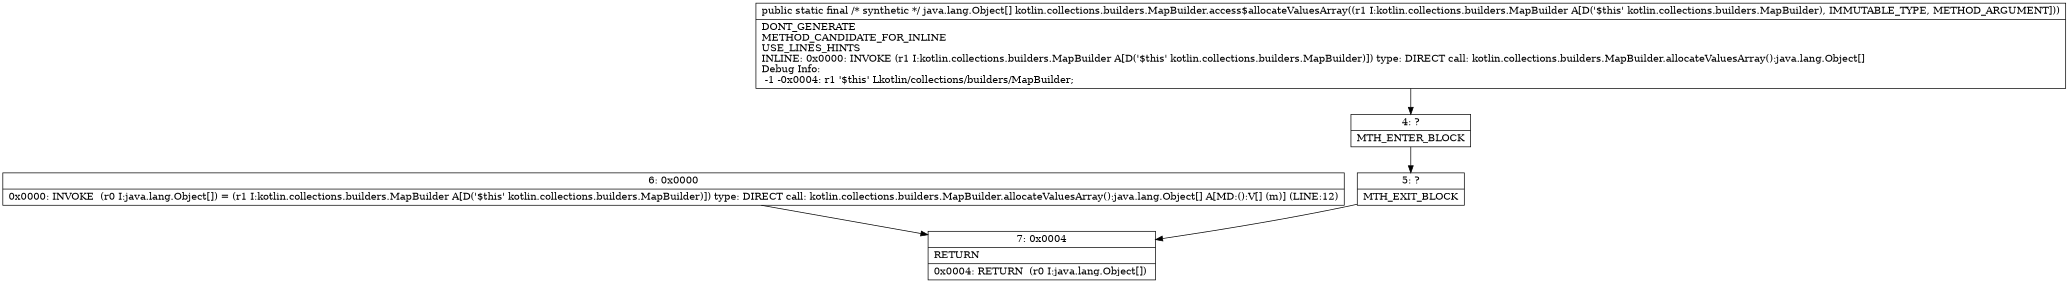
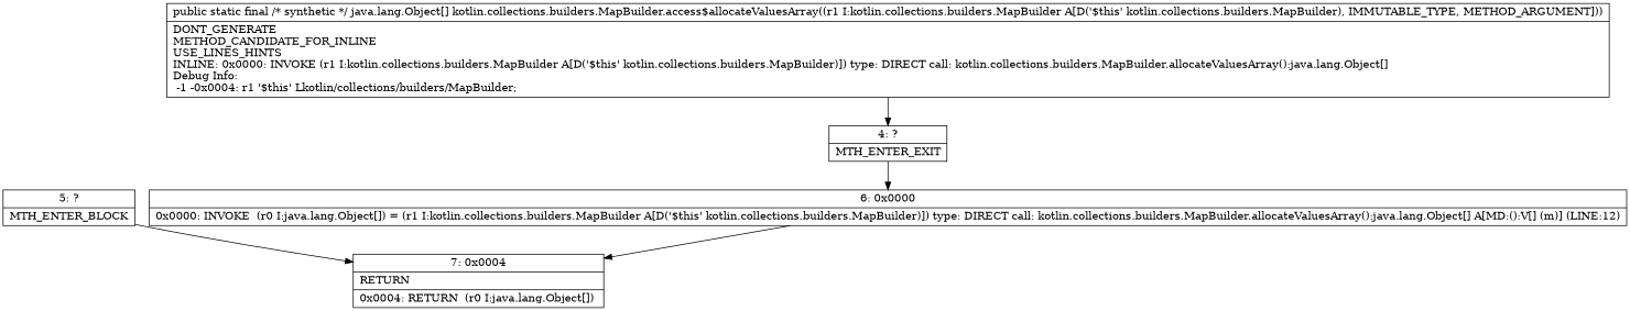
  digraph {
    node [shape=record]
-   n1 [label="{4\:\ ?|MTH_ENTER_BLOCK\l}"]
+   n1 [label="{4\:\ ?|MTH_ENTER_EXIT\l}"]
    n2 [label="{6\:\ 0x0000|0x0000: INVOKE  (r0 I:java.lang.Object[]) = (r1 I:kotlin.collections.builders.MapBuilder A[D('$this' kotlin.collections.builders.MapBuilder)]) type: DIRECT call: kotlin.collections.builders.MapBuilder.allocateValuesArray():java.lang.Object[] A[MD:():V[] (m)] (LINE:12)\l}"]
    n3 [label="{7\:\ 0x0004|RETURN\l|0x0004: RETURN  (r0 I:java.lang.Object[]) \l}"]
-   n4 [label="{5\:\ ?|MTH_EXIT_BLOCK\l}"]
+   n4 [label="{5\:\ ?|MTH_ENTER_BLOCK\l}"]
    n5 [label="{public static final \/* synthetic *\/ java.lang.Object[] kotlin.collections.builders.MapBuilder.access$allocateValuesArray((r1 I:kotlin.collections.builders.MapBuilder A[D('$this' kotlin.collections.builders.MapBuilder), IMMUTABLE_TYPE, METHOD_ARGUMENT]))  | DONT_GENERATE\lMETHOD_CANDIDATE_FOR_INLINE\lUSE_LINES_HINTS\lINLINE: 0x0000: INVOKE  (r1 I:kotlin.collections.builders.MapBuilder A[D('$this' kotlin.collections.builders.MapBuilder)]) type: DIRECT call: kotlin.collections.builders.MapBuilder.allocateValuesArray():java.lang.Object[]\lDebug Info:\l  \-1 \-0x0004: r1 '$this' Lkotlin\/collections\/builders\/MapBuilder;\l}"]
-   n1 -> n4
+   n1 -> n2
    n2 -> n3
    n4 -> n3
    n5 -> n1
  }
